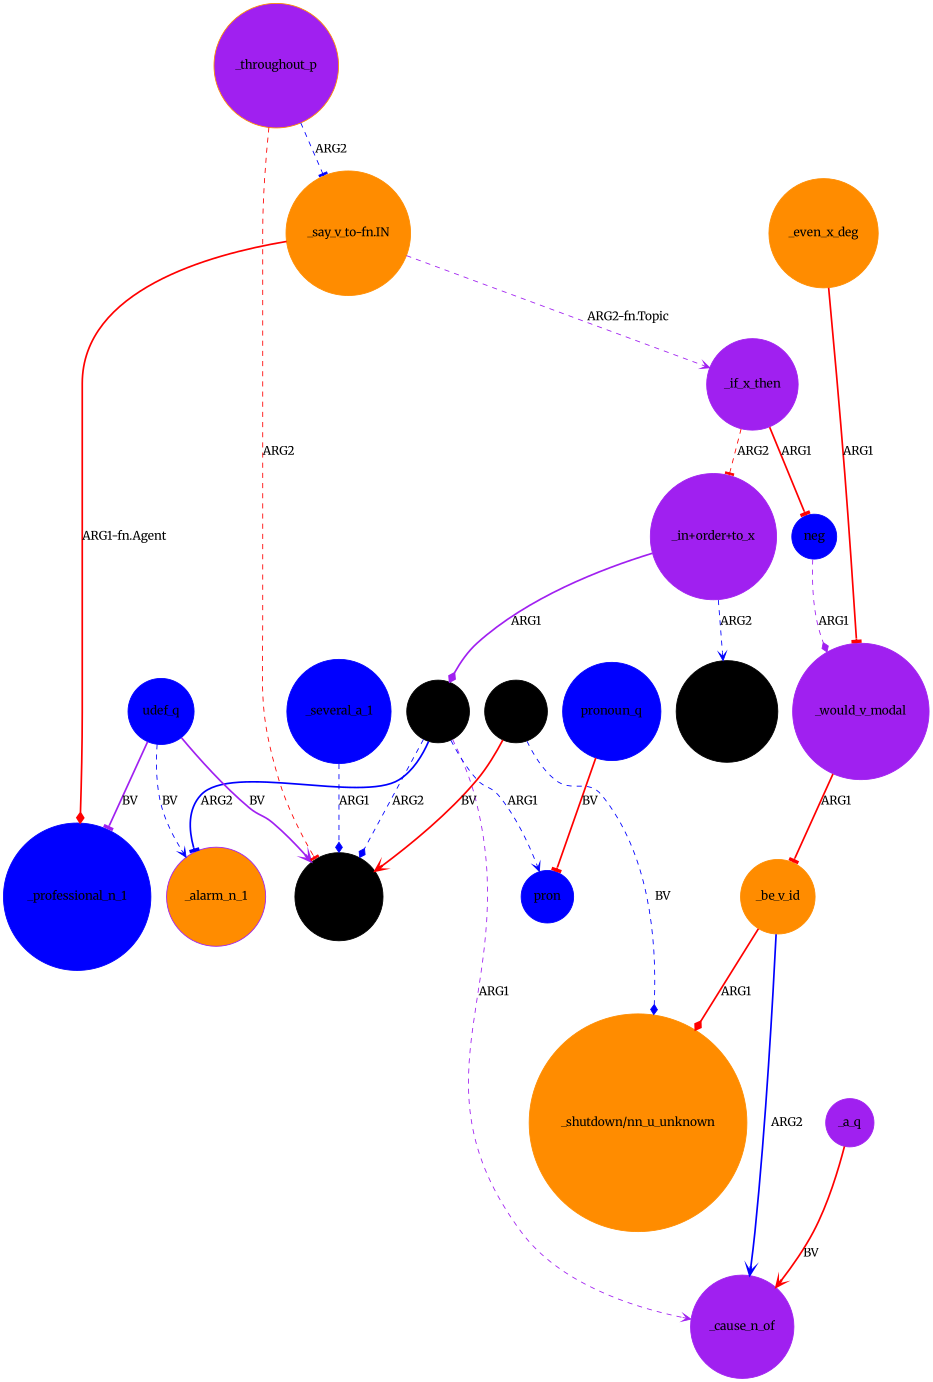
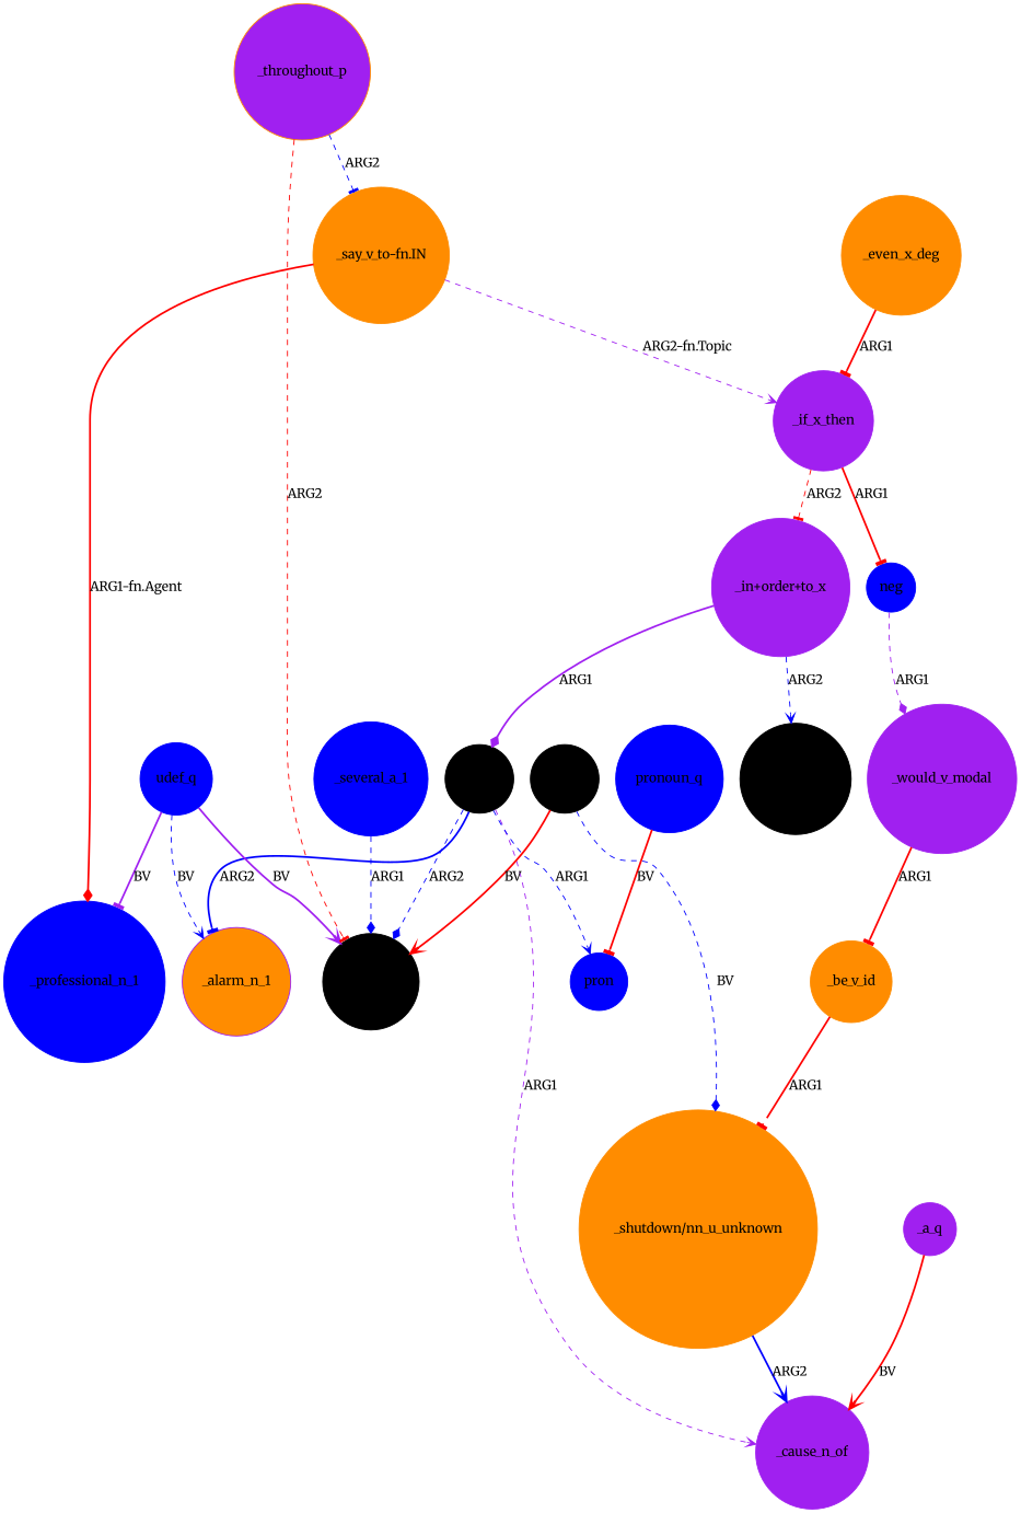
  digraph {
    fontname=Merriweather
    node [color=purple fontname=Merriweather shape=circle style=filled]
    edge [arrowhead=tee color=red fontname=Merriweather style=bold]
    _would_v_modal
    neg [color=blue]
    _be_v_id [color=darkorange]
    "_shutdown/nn_u_unknown" [color=darkorange]
    _cause_n_of
    "_say_v_to-fn.IN" [color=darkorange]
    _if_x_then
    _professional_n_1 [color=blue]
    "_in+order+to_x"
    _for_p [color=black]
    _persist_v_1 [color=black]
    _the_q [color=black]
    _day_n_of [color=black]
    _alarm_n_1 [fillcolor=darkorange]
    pron [color=blue]
    _even_x_deg [color=darkorange]
    udef_q [color=blue]
    pronoun_q [color=blue]
    _throughout_p [color=darkorange fillcolor=purple]
    _a_q
    _several_a_1 [color=blue]
    _would_v_modal -> _be_v_id [label=ARG1]
    neg -> _would_v_modal [arrowhead=diamond color=purple label=ARG1 style=dashed]
-   _be_v_id -> "_shutdown/nn_u_unknown" [arrowhead=diamond label=ARG1]
-   _be_v_id -> _cause_n_of [arrowhead=vee color=blue label=ARG2]
+   _be_v_id -> "_shutdown/nn_u_unknown" [label=ARG1]
+   "_shutdown/nn_u_unknown" -> _cause_n_of [arrowhead=vee color=blue label=ARG2]
    "_say_v_to-fn.IN" -> _if_x_then [arrowhead=vee color=purple label="ARG2-fn.Topic" style=dashed]
    "_say_v_to-fn.IN" -> _professional_n_1 [arrowhead=diamond label="ARG1-fn.Agent"]
    _if_x_then -> neg [label=ARG1]
    _if_x_then -> "_in+order+to_x" [label=ARG2 style=dashed]
    "_in+order+to_x" -> _for_p [arrowhead=diamond color=purple label=ARG1]
    "_in+order+to_x" -> _persist_v_1 [arrowhead=vee color=blue label=ARG2 style=dashed]
    _for_p -> _cause_n_of [arrowhead=vee color=purple label=ARG1 style=dashed]
    _for_p -> _day_n_of [arrowhead=diamond color=blue label=ARG2 style=dashed]
    _for_p -> _alarm_n_1 [color=blue label=ARG2]
    _for_p -> pron [arrowhead=vee color=blue label=ARG1 style=dashed]
    _the_q -> "_shutdown/nn_u_unknown" [arrowhead=diamond color=blue label=BV style=dashed]
    _the_q -> _day_n_of [arrowhead=vee label=BV]
-   _even_x_deg -> _would_v_modal [label=ARG1]
+   _even_x_deg -> _if_x_then [label=ARG1]
    udef_q -> _professional_n_1 [color=purple label=BV]
    udef_q -> _day_n_of [arrowhead=vee color=purple label=BV]
    udef_q -> _alarm_n_1 [arrowhead=vee color=blue label=BV style=dashed]
    pronoun_q -> pron [label=BV]
    _throughout_p -> "_say_v_to-fn.IN" [color=blue label=ARG2 style=dashed]
    _throughout_p -> _day_n_of [label=ARG2 style=dashed]
    _a_q -> _cause_n_of [arrowhead=vee label=BV]
    _several_a_1 -> _day_n_of [arrowhead=diamond color=blue label=ARG1 style=dashed]
  }
